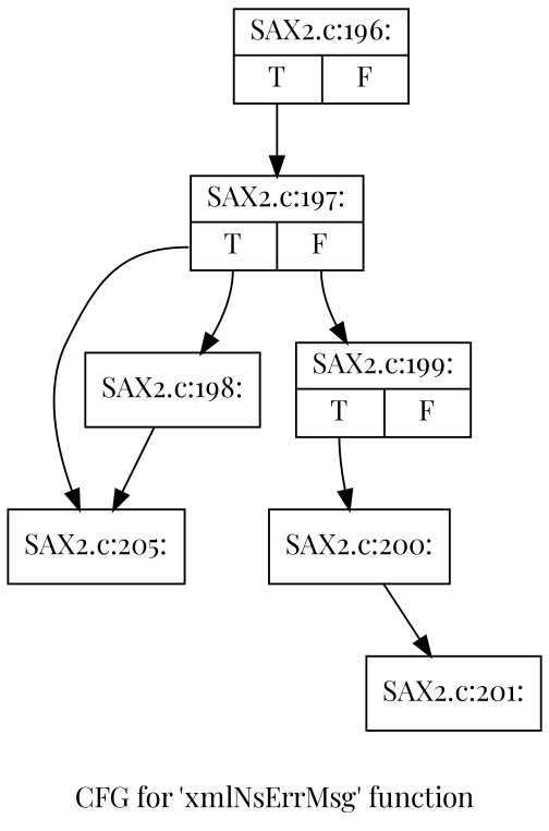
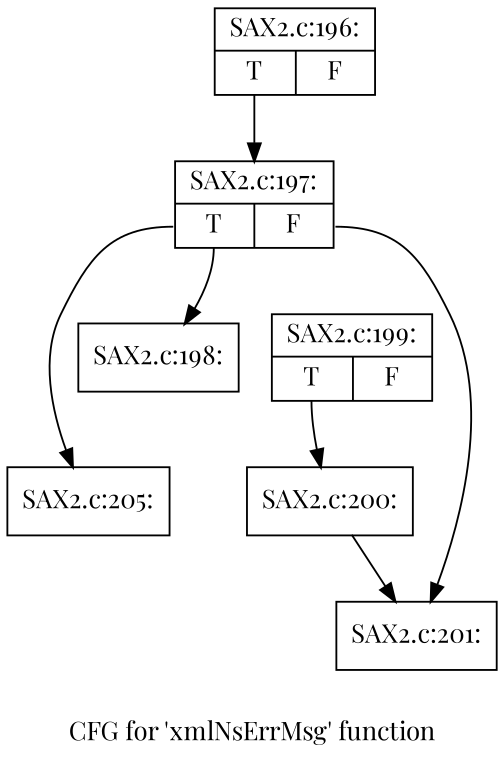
  digraph {
    fontname="Playfair Display"
    label="CFG for 'xmlNsErrMsg' function"
    node [fontname="Playfair Display" shape=record]
    edge [fontname="Playfair Display" tailport=s0]
    n1 [label="{SAX2.c:196:|{<s0>T|<s1>F}}"]
    n2 [label="{SAX2.c:197:|{<s0>T|<s1>F}}"]
    n3 [label="{SAX2.c:199:|{<s0>T|<s1>F}}"]
    n4 [label="{SAX2.c:200:}"]
    n5 [label="{SAX2.c:198:}"]
    n6 [label="{SAX2.c:205:}"]
    n7 [label="{SAX2.c:201:}"]
    n1 -> n2
-   n2 -> n3 [tailport=s1]
+   n2 -> n7 [tailport=s1]
    n2 -> n5
    n2 -> n6
    n3 -> n4
    n4 -> n7
-   n5 -> n6
  }
